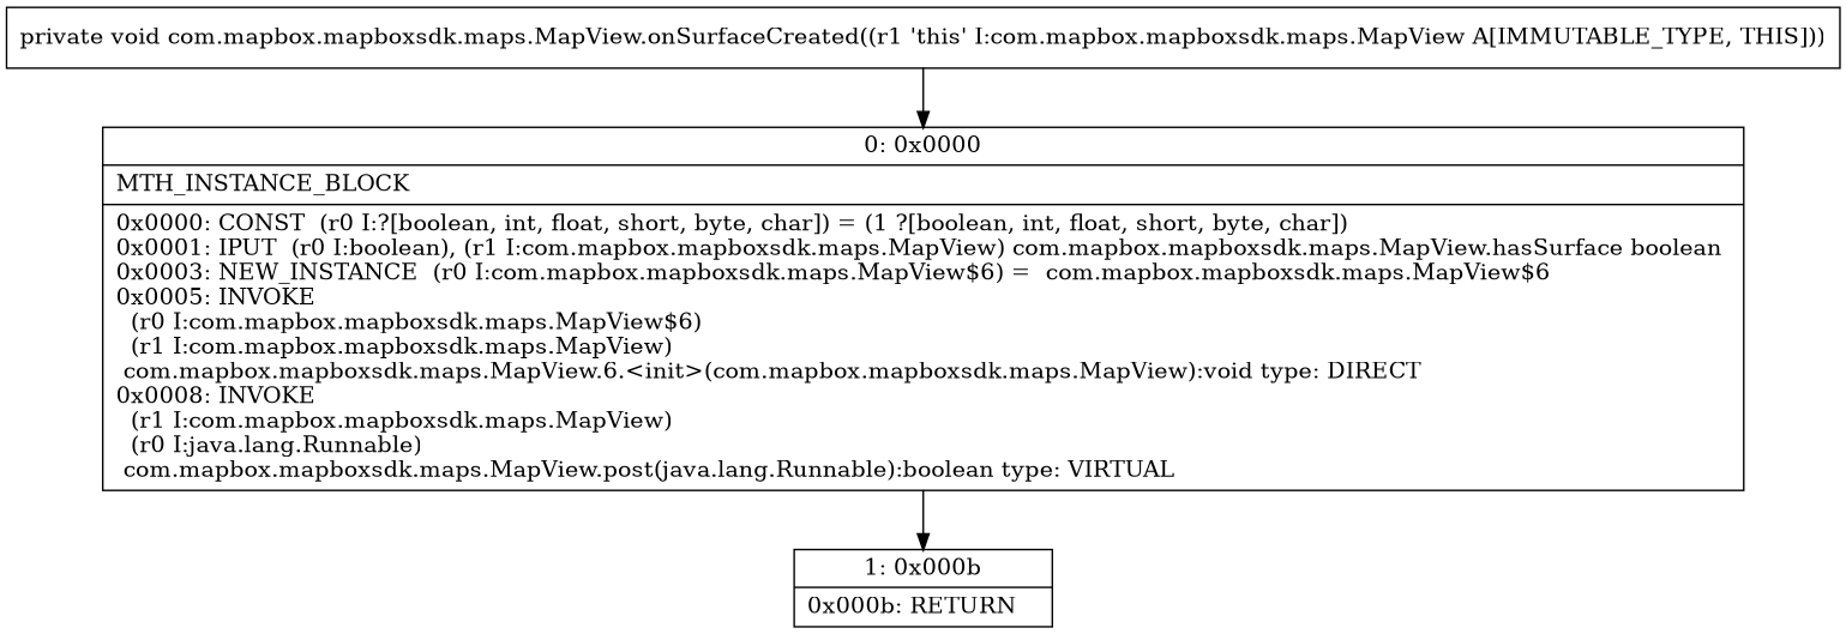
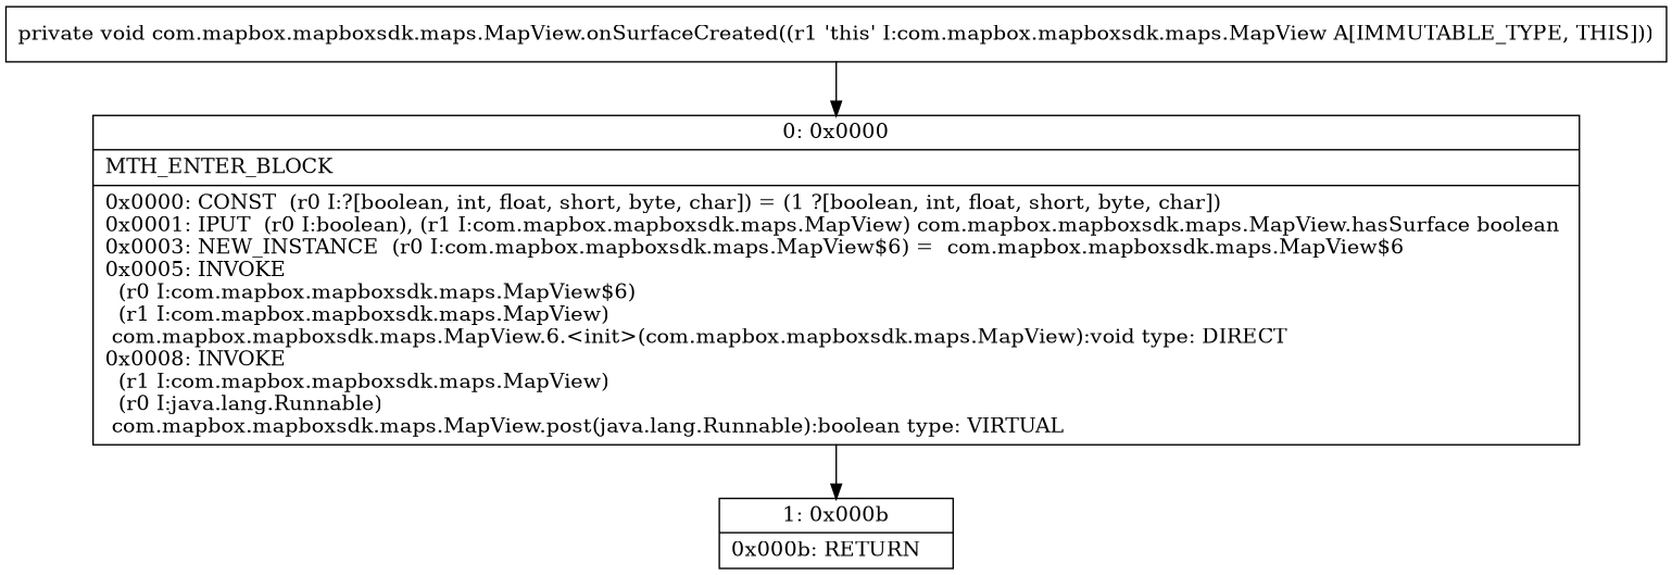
  digraph {
    node [shape=record]
-   n1 [label="{0\:\ 0x0000|MTH_INSTANCE_BLOCK\l|0x0000: CONST  (r0 I:?[boolean, int, float, short, byte, char]) = (1 ?[boolean, int, float, short, byte, char]) \l0x0001: IPUT  (r0 I:boolean), (r1 I:com.mapbox.mapboxsdk.maps.MapView) com.mapbox.mapboxsdk.maps.MapView.hasSurface boolean \l0x0003: NEW_INSTANCE  (r0 I:com.mapbox.mapboxsdk.maps.MapView$6) =  com.mapbox.mapboxsdk.maps.MapView$6 \l0x0005: INVOKE  \l  (r0 I:com.mapbox.mapboxsdk.maps.MapView$6)\l  (r1 I:com.mapbox.mapboxsdk.maps.MapView)\l com.mapbox.mapboxsdk.maps.MapView.6.\<init\>(com.mapbox.mapboxsdk.maps.MapView):void type: DIRECT \l0x0008: INVOKE  \l  (r1 I:com.mapbox.mapboxsdk.maps.MapView)\l  (r0 I:java.lang.Runnable)\l com.mapbox.mapboxsdk.maps.MapView.post(java.lang.Runnable):boolean type: VIRTUAL \l}"]
+   n1 [label="{0\:\ 0x0000|MTH_ENTER_BLOCK\l|0x0000: CONST  (r0 I:?[boolean, int, float, short, byte, char]) = (1 ?[boolean, int, float, short, byte, char]) \l0x0001: IPUT  (r0 I:boolean), (r1 I:com.mapbox.mapboxsdk.maps.MapView) com.mapbox.mapboxsdk.maps.MapView.hasSurface boolean \l0x0003: NEW_INSTANCE  (r0 I:com.mapbox.mapboxsdk.maps.MapView$6) =  com.mapbox.mapboxsdk.maps.MapView$6 \l0x0005: INVOKE  \l  (r0 I:com.mapbox.mapboxsdk.maps.MapView$6)\l  (r1 I:com.mapbox.mapboxsdk.maps.MapView)\l com.mapbox.mapboxsdk.maps.MapView.6.\<init\>(com.mapbox.mapboxsdk.maps.MapView):void type: DIRECT \l0x0008: INVOKE  \l  (r1 I:com.mapbox.mapboxsdk.maps.MapView)\l  (r0 I:java.lang.Runnable)\l com.mapbox.mapboxsdk.maps.MapView.post(java.lang.Runnable):boolean type: VIRTUAL \l}"]
    n2 [label="{1\:\ 0x000b|0x000b: RETURN   \l}"]
    n3 [label="{private void com.mapbox.mapboxsdk.maps.MapView.onSurfaceCreated((r1 'this' I:com.mapbox.mapboxsdk.maps.MapView A[IMMUTABLE_TYPE, THIS])) }"]
    n1 -> n2
    n3 -> n1
  }
